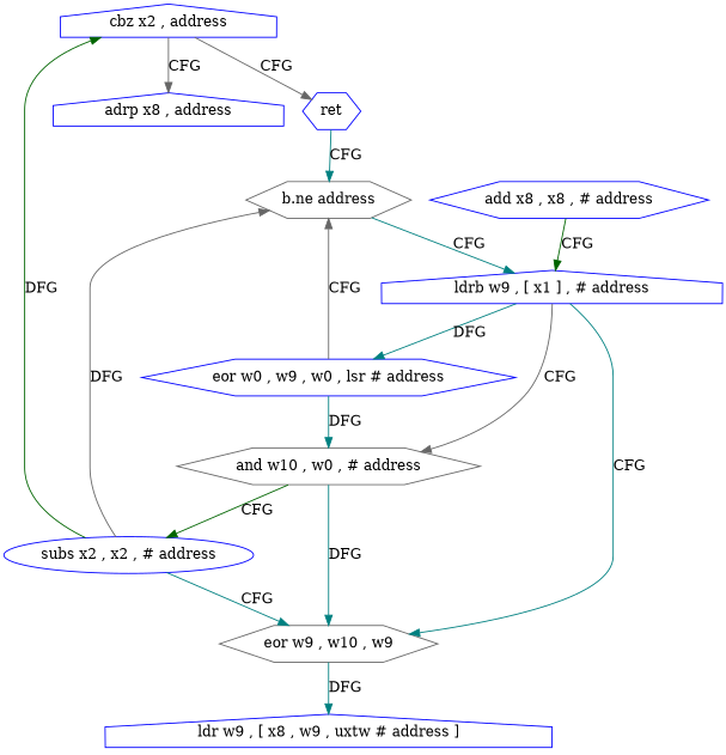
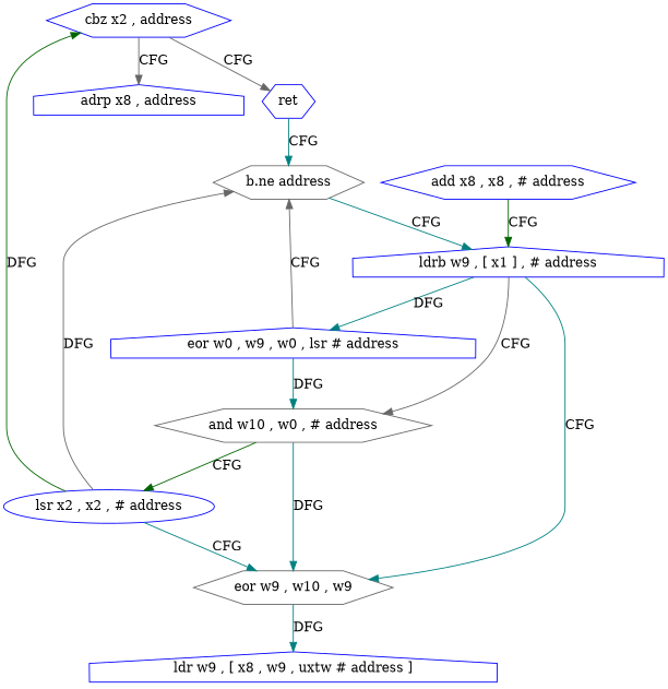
  digraph {
    fontname="DejaVu Serif"
    node [color=blue fontname="DejaVu Serif" shape=hexagon]
    edge [color=teal fontname="DejaVu Serif"]
-   n1 [label="cbz x2 , address" shape=house]
+   n1 [label="cbz x2 , address"]
    n2 [label=ret]
    n3 [label="adrp x8 , address" shape=house]
    n4 [color=gray40 label="b.ne address"]
    n5 [label="add x8 , x8 , # address"]
    n6 [label="ldrb w9 , [ x1 ] , # address" shape=house]
    n7 [color=gray40 label="and w10 , w0 , # address"]
    n8 [color=gray40 label="eor w9 , w10 , w9"]
-   n9 [label="eor w0 , w9 , w0 , lsr # address"]
-   n10 [label="subs x2 , x2 , # address" shape=ellipse]
+   n9 [label="eor w0 , w9 , w0 , lsr # address" shape=house]
+   n10 [label="lsr x2 , x2 , # address" shape=ellipse]
    n11 [label="ldr w9 , [ x8 , w9 , uxtw # address ]" shape=house]
    n1 -> n2 [color=gray40 label=CFG]
    n1 -> n3 [color=gray40 label=CFG]
    n2 -> n4 [label=CFG]
    n4 -> n6 [label=CFG]
    n5 -> n6 [color=darkgreen label=CFG]
    n6 -> n7 [color=gray40 label=CFG]
    n6 -> n8 [label=CFG]
    n6 -> n9 [label=DFG]
    n7 -> n8 [label=DFG]
    n7 -> n10 [color=darkgreen label=CFG]
    n8 -> n11 [label=DFG]
    n9 -> n4 [color=gray40 label=CFG]
    n9 -> n7 [label=DFG]
    n10 -> n1 [color=darkgreen label=DFG]
    n10 -> n4 [color=gray40 label=DFG]
    n10 -> n8 [label=CFG]
  }
